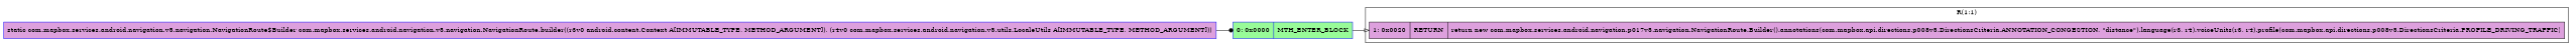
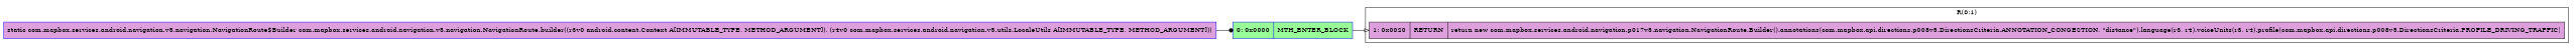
  digraph {
    rankdir=LR
    node [color=blue shape=record style=filled fillcolor=plum]
    edge [color=black]
    n1 [color=black label="{1\:\ 0x0020|RETURN\l|return new com.mapbox.services.android.navigation.p017v5.navigation.NavigationRoute.Builder().annotations(com.mapbox.api.directions.p008v5.DirectionsCriteria.ANNOTATION_CONGESTION, \"distance\").language(r3, r4).voiceUnits(r3, r4).profile(com.mapbox.api.directions.p008v5.DirectionsCriteria.PROFILE_DRIVING_TRAFFIC)\l}"]
    n2 [label="{0\:\ 0x0000|MTH_ENTER_BLOCK\l}" fillcolor=palegreen]
    n3 [label="{static com.mapbox.services.android.navigation.v5.navigation.NavigationRoute$Builder com.mapbox.services.android.navigation.v5.navigation.NavigationRoute.builder((r3v0 android.content.Context A[IMMUTABLE_TYPE, METHOD_ARGUMENT]), (r4v0 com.mapbox.services.android.navigation.v5.utils.LocaleUtils A[IMMUTABLE_TYPE, METHOD_ARGUMENT])) }"]
    subgraph cluster_1 {
-     label="R(1:1)"
+     label="R(0:1)"
      n1
    }
    n2 -> n1 [arrowhead=onormal]
    n3 -> n2 [arrowhead=dot]
  }
